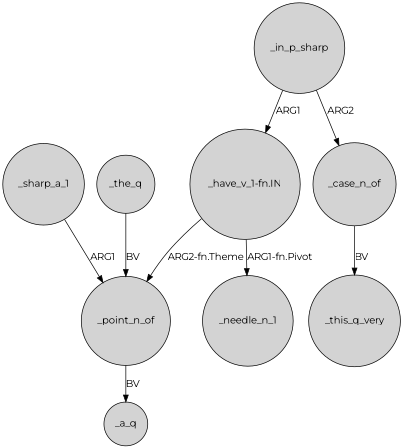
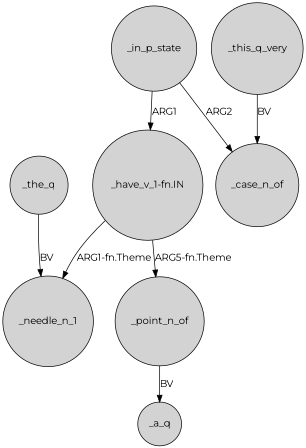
  digraph {
    fontname=Montserrat
    node [fontname=Montserrat shape=circle style=filled]
    edge [fontname=Montserrat]
    "_have_v_1-fn.IN"
    _needle_n_1
    _point_n_of
-   _in_p_state [label=_in_p_sharp]
+   _in_p_state
    _case_n_of
    _a_q
-   _sharp_a_1
    _the_q
    n9 [label=_this_q_very]
-   "_have_v_1-fn.IN" -> _needle_n_1 [label="ARG1-fn.Pivot"]
-   "_have_v_1-fn.IN" -> _point_n_of [label="ARG2-fn.Theme"]
+   "_have_v_1-fn.IN" -> _needle_n_1 [label="ARG1-fn.Theme"]
+   "_have_v_1-fn.IN" -> _point_n_of [label="ARG5-fn.Theme"]
    _point_n_of -> _a_q [label=BV]
    _in_p_state -> "_have_v_1-fn.IN" [label=ARG1]
    _in_p_state -> _case_n_of [label=ARG2]
-   _sharp_a_1 -> _point_n_of [label=ARG1]
-   _the_q -> _point_n_of [label=BV]
-   _case_n_of -> n9 [label=BV]
+   _the_q -> _needle_n_1 [label=BV]
+   n9 -> _case_n_of [label=BV]
  }
